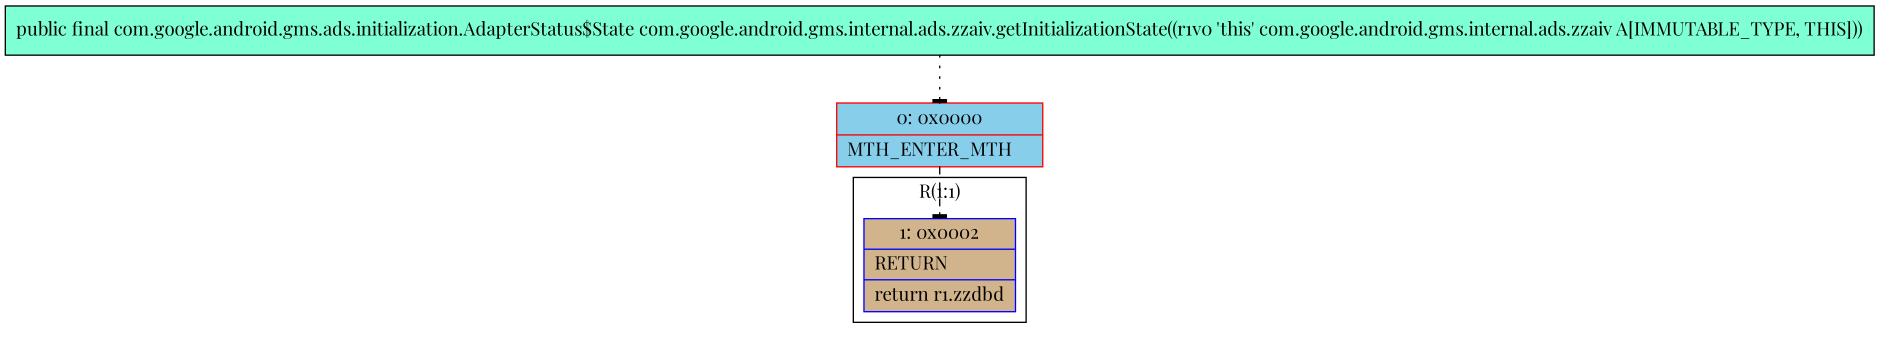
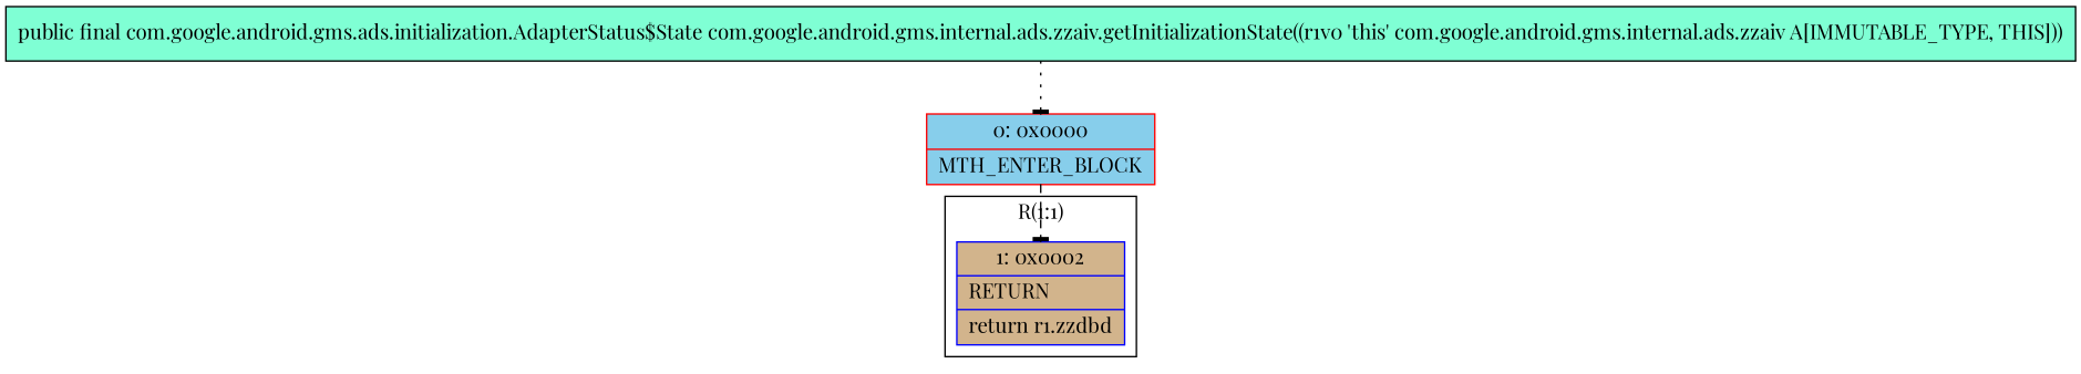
  digraph {
    fontname="Playfair Display"
    node [shape=record style=filled fontname="Playfair Display"]
    edge [arrowhead=tee fontname="Playfair Display"]
    n1 [color=blue label="{1\:\ 0x0002|RETURN\l|return r1.zzdbd\l}" fillcolor=tan]
-   n2 [color=red label="{0\:\ 0x0000|MTH_ENTER_MTH\l}" fillcolor=skyblue]
+   n2 [color=red label="{0\:\ 0x0000|MTH_ENTER_BLOCK\l}" fillcolor=skyblue]
    n3 [label="{public final com.google.android.gms.ads.initialization.AdapterStatus$State com.google.android.gms.internal.ads.zzaiv.getInitializationState((r1v0 'this' com.google.android.gms.internal.ads.zzaiv A[IMMUTABLE_TYPE, THIS])) }" fillcolor=aquamarine]
    subgraph cluster_1 {
      label="R(1:1)"
      n1
    }
    n2 -> n1 [style=dashed]
    n3 -> n2 [style=dotted]
  }
